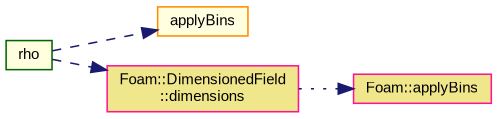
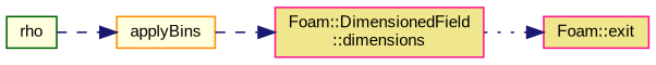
  digraph {
    fontname="Liberation Sans"
    rankdir=LR
    node [color=deeppink fillcolor=lightyellow fontname="Liberation Sans" fontsize=10 shape=record style=filled]
    edge [color=midnightblue fontname="Liberation Sans" fontsize=10 labelfontname=FreeSans labelfontsize=10 style=dashed]
    n1 [color=darkgreen fontcolor=black height=0.2 label=rho width=0.4]
    n2 [color=darkorange height=0.2 label=applyBins width=0.4]
    n3 [fillcolor=khaki height=0.2 label="Foam::DimensionedField\l::dimensions" width=0.4]
-   n4 [fillcolor=khaki height=0.2 label="Foam::applyBins" width=0.4]
+   n4 [fillcolor=khaki height=0.2 label="Foam::exit" width=0.4]
    n1 -> n2
-   n1 -> n3
+   n2 -> n3
    n3 -> n4 [style=dotted]
  }
